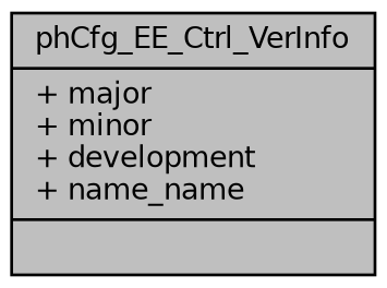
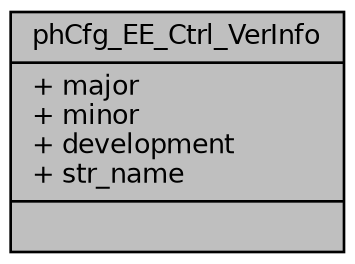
  digraph {
-   n1 [color=black fillcolor=grey75 fontcolor=black fontname=Helvetica fontsize=10 height=0.2 label="{phCfg_EE_Ctrl_VerInfo\n|+ major\l+ minor\l+ development\l+ name_name\l|}" shape=record style=filled width=0.4]
+   n1 [color=black fillcolor=grey75 fontcolor=black fontname=Helvetica fontsize=10 height=0.2 label="{phCfg_EE_Ctrl_VerInfo\n|+ major\l+ minor\l+ development\l+ str_name\l|}" shape=record style=filled width=0.4]
  }
